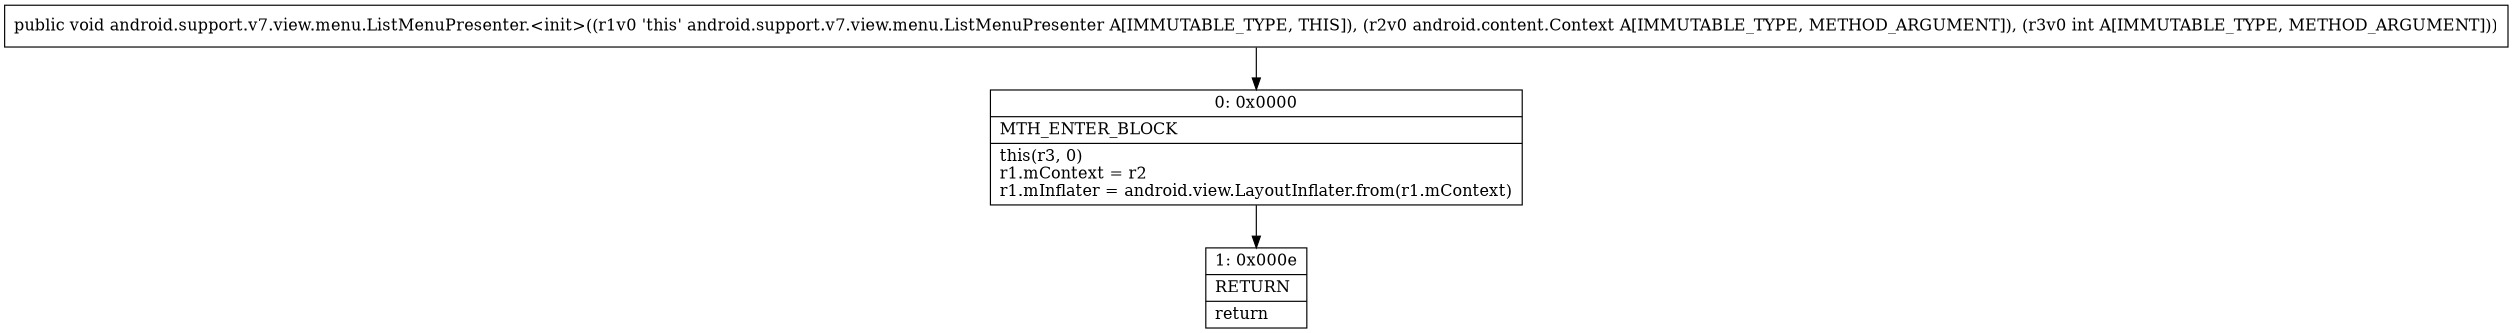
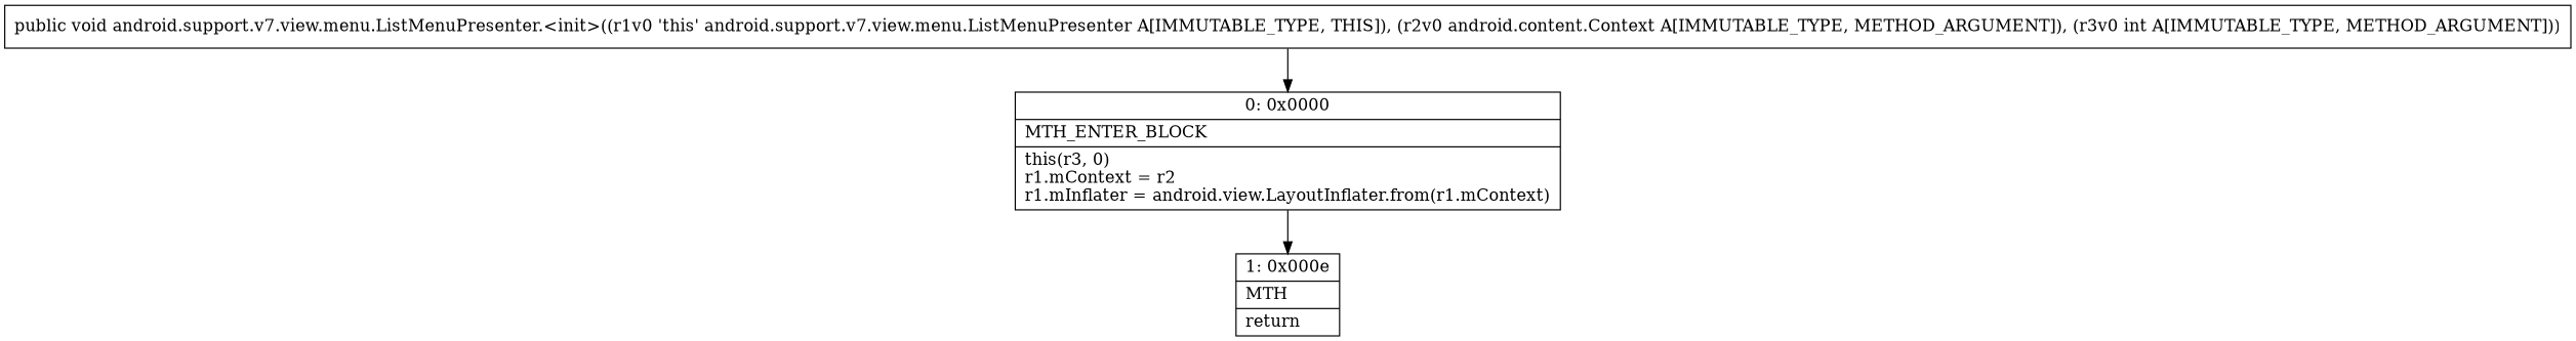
  digraph {
    node [shape=record]
    n1 [label="{0\:\ 0x0000|MTH_ENTER_BLOCK\l|this(r3, 0)\lr1.mContext = r2\lr1.mInflater = android.view.LayoutInflater.from(r1.mContext)\l}"]
-   n2 [label="{1\:\ 0x000e|RETURN\l|return\l}"]
+   n2 [label="{1\:\ 0x000e|MTH\l|return\l}"]
    n3 [label="{public void android.support.v7.view.menu.ListMenuPresenter.\<init\>((r1v0 'this' android.support.v7.view.menu.ListMenuPresenter A[IMMUTABLE_TYPE, THIS]), (r2v0 android.content.Context A[IMMUTABLE_TYPE, METHOD_ARGUMENT]), (r3v0 int A[IMMUTABLE_TYPE, METHOD_ARGUMENT])) }"]
    n1 -> n2
    n3 -> n1
  }
